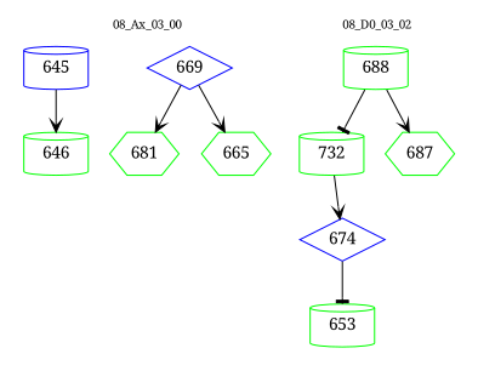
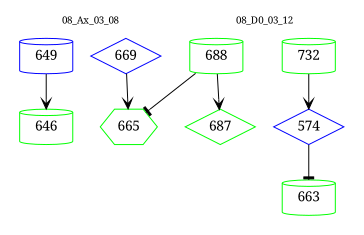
  digraph {
    fontname="Noto Serif"
    node [color=green fontname="Noto Serif" shape=cylinder]
    edge [arrowhead=vee color=black fontname="Noto Serif"]
    n1 [color=blue label=669 shape=diamond]
-   n2 [color=blue label=645]
-   n3 [label=681 shape=hexagon]
+   n2 [color=blue label=649]
    n4 [label=665 shape=hexagon]
    n5 [label=646]
    n6 [label=688]
-   n7 [color=blue label=674 shape=diamond]
+   n7 [color=blue label=574 shape=diamond]
    n8 [label=732]
-   n9 [label=687 shape=hexagon]
-   n10 [label=653]
+   n9 [label=687 shape=diamond]
+   n10 [label=663]
    subgraph cluster_1 {
      color=white
      fontsize=10
-     label="08_Ax_03_00"
+     label="08_Ax_03_08"
      n1
      n2
-     n3
      n4
      n5
    }
    subgraph cluster_2 {
      color=white
      fontsize=10
-     label="08_D0_03_02"
+     label="08_D0_03_12"
      n6
      n7
      n8
      n9
      n10
    }
-   n1 -> n3
    n1 -> n4
    n2 -> n5
-   n6 -> n8 [arrowhead=tee]
+   n6 -> n4 [arrowhead=tee]
    n6 -> n9
    n7 -> n10 [arrowhead=tee]
    n8 -> n7
  }
